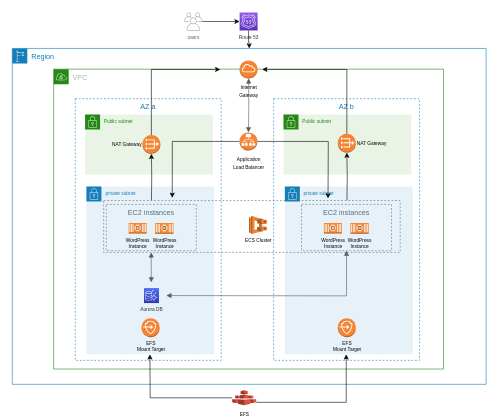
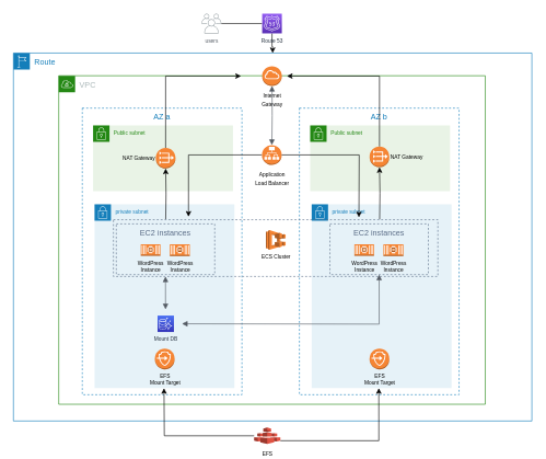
  <mxCell id="0" />
  <mxCell id="1" parent="0" />
  <mxCell id="2" value="AZ b" style="fillColor=none;strokeColor=#147EBA;dashed=1;verticalAlign=top;fontStyle=0;fontColor=#147EBA;" vertex="1" parent="1"><mxGeometry x="455.75" y="163.75" width="243.25" height="436.25" as="geometry" /></mxCell>
  <mxCell id="3" value="AZ a" style="fillColor=none;strokeColor=#147EBA;dashed=1;verticalAlign=top;fontStyle=0;fontColor=#147EBA;" vertex="1" parent="1"><mxGeometry x="124.94" y="163.75" width="243.25" height="436.25" as="geometry" /></mxCell>
- <mxCell id="4" value="Region" style="points=[[0,0],[0.25,0],[0.5,0],[0.75,0],[1,0],[1,0.25],[1,0.5],[1,0.75],[1,1],[0.75,1],[0.5,1],[0.25,1],[0,1],[0,0.75],[0,0.5],[0,0.25]];outlineConnect=0;gradientColor=none;html=1;whiteSpace=wrap;fontSize=12;fontStyle=0;shape=mxgraph.aws4.group;grIcon=mxgraph.aws4.group_region;strokeColor=#147EBA;fillColor=none;verticalAlign=top;align=left;spacingLeft=30;fontColor=#147EBA;dashed=0;" vertex="1" parent="1"><mxGeometry x="20" y="80" width="790" height="560" as="geometry" /></mxCell>
+ <mxCell id="4" value="Route" style="points=[[0,0],[0.25,0],[0.5,0],[0.75,0],[1,0],[1,0.25],[1,0.5],[1,0.75],[1,1],[0.75,1],[0.5,1],[0.25,1],[0,1],[0,0.75],[0,0.5],[0,0.25]];outlineConnect=0;gradientColor=none;html=1;whiteSpace=wrap;fontSize=12;fontStyle=0;shape=mxgraph.aws4.group;grIcon=mxgraph.aws4.group_region;strokeColor=#147EBA;fillColor=none;verticalAlign=top;align=left;spacingLeft=30;fontColor=#147EBA;dashed=0;" vertex="1" parent="1"><mxGeometry x="20" y="80" width="790" height="560" as="geometry" /></mxCell>
  <mxCell id="5" value="VPC" style="points=[[0,0],[0.25,0],[0.5,0],[0.75,0],[1,0],[1,0.25],[1,0.5],[1,0.75],[1,1],[0.75,1],[0.5,1],[0.25,1],[0,1],[0,0.75],[0,0.5],[0,0.25]];outlineConnect=0;gradientColor=none;html=1;whiteSpace=wrap;fontSize=12;fontStyle=0;shape=mxgraph.aws4.group;grIcon=mxgraph.aws4.group_vpc;strokeColor=#248814;fillColor=none;verticalAlign=top;align=left;spacingLeft=30;fontColor=#AAB7B8;dashed=0;" vertex="1" parent="1"><mxGeometry x="89" y="114.5" width="650" height="500" as="geometry" /></mxCell>
  <mxCell id="6" value="private subnet" style="points=[[0,0],[0.25,0],[0.5,0],[0.75,0],[1,0],[1,0.25],[1,0.5],[1,0.75],[1,1],[0.75,1],[0.5,1],[0.25,1],[0,1],[0,0.75],[0,0.5],[0,0.25]];outlineConnect=0;gradientColor=none;html=1;whiteSpace=wrap;fontSize=8;fontStyle=0;shape=mxgraph.aws4.group;grIcon=mxgraph.aws4.group_security_group;grStroke=0;strokeColor=#147EBA;fillColor=#E6F2F8;verticalAlign=top;align=left;spacingLeft=30;fontColor=#147EBA;dashed=0;" vertex="1" parent="1"><mxGeometry x="143.62" y="310" width="213.13" height="280" as="geometry" /></mxCell>
- <mxCell id="7" value="Aurora DB" style="outlineConnect=0;fontColor=#232F3E;gradientColor=#4D72F3;gradientDirection=north;fillColor=#3334B9;strokeColor=#ffffff;dashed=0;verticalLabelPosition=bottom;verticalAlign=top;align=center;html=1;fontSize=8;fontStyle=0;aspect=fixed;shape=mxgraph.aws4.resourceIcon;resIcon=mxgraph.aws4.aurora;labelBackgroundColor=none;labelBorderColor=none;" vertex="1" parent="1"><mxGeometry x="239.56" y="479.5" width="25" height="25" as="geometry" /></mxCell>
+ <mxCell id="7" value="Mount DB" style="outlineConnect=0;fontColor=#232F3E;gradientColor=#4D72F3;gradientDirection=north;fillColor=#3334B9;strokeColor=#ffffff;dashed=0;verticalLabelPosition=bottom;verticalAlign=top;align=center;html=1;fontSize=8;fontStyle=0;aspect=fixed;shape=mxgraph.aws4.resourceIcon;resIcon=mxgraph.aws4.aurora;labelBackgroundColor=none;labelBorderColor=none;" vertex="1" parent="1"><mxGeometry x="239.56" y="479.5" width="25" height="25" as="geometry" /></mxCell>
  <mxCell id="8" value="EFS &lt;br&gt;Mount Target" style="outlineConnect=0;dashed=0;verticalLabelPosition=bottom;verticalAlign=top;align=center;html=1;shape=mxgraph.aws3.endpoints;fillColor=#F58534;gradientColor=none;labelBackgroundColor=none;fontSize=8;aspect=fixed;labelPosition=center;" vertex="1" parent="1"><mxGeometry x="235.56" y="530" width="30" height="31.3" as="geometry" /></mxCell>
  <mxCell id="9" value="Public subnet" style="points=[[0,0],[0.25,0],[0.5,0],[0.75,0],[1,0],[1,0.25],[1,0.5],[1,0.75],[1,1],[0.75,1],[0.5,1],[0.25,1],[0,1],[0,0.75],[0,0.5],[0,0.25]];outlineConnect=0;gradientColor=none;html=1;whiteSpace=wrap;fontSize=8;fontStyle=0;shape=mxgraph.aws4.group;grIcon=mxgraph.aws4.group_security_group;grStroke=0;strokeColor=#248814;fillColor=#E9F3E6;verticalAlign=top;align=left;spacingLeft=30;fontColor=#248814;dashed=0;labelBackgroundColor=none;" vertex="1" parent="1"><mxGeometry x="141.37" y="190" width="213.13" height="100" as="geometry" /></mxCell>
  <mxCell id="10" style="edgeStyle=orthogonalEdgeStyle;rounded=0;orthogonalLoop=1;jettySize=auto;html=1;fontSize=8;" edge="1" parent="1" source="11"><mxGeometry relative="1" as="geometry"><mxPoint x="366.75" y="115" as="targetPoint" /><Array as="points"><mxPoint x="251.75" y="115" /></Array></mxGeometry></mxCell>
  <mxCell id="11" value="NAT Gateway" style="outlineConnect=0;dashed=0;verticalLabelPosition=middle;verticalAlign=middle;align=right;html=1;shape=mxgraph.aws3.vpc_nat_gateway;fillColor=#F58534;gradientColor=none;labelBackgroundColor=none;fontSize=8;aspect=fixed;labelPosition=left;" vertex="1" parent="1"><mxGeometry x="236.94" y="224.35" width="30" height="31.3" as="geometry" /></mxCell>
  <mxCell id="12" value="private subnet" style="points=[[0,0],[0.25,0],[0.5,0],[0.75,0],[1,0],[1,0.25],[1,0.5],[1,0.75],[1,1],[0.75,1],[0.5,1],[0.25,1],[0,1],[0,0.75],[0,0.5],[0,0.25]];outlineConnect=0;gradientColor=none;html=1;whiteSpace=wrap;fontSize=8;fontStyle=0;shape=mxgraph.aws4.group;grIcon=mxgraph.aws4.group_security_group;grStroke=0;strokeColor=#147EBA;fillColor=#E6F2F8;verticalAlign=top;align=left;spacingLeft=30;fontColor=#147EBA;dashed=0;" vertex="1" parent="1"><mxGeometry x="474.43" y="310" width="213.13" height="280" as="geometry" /></mxCell>
  <mxCell id="13" value="EFS &lt;br&gt;Mount Target" style="outlineConnect=0;dashed=0;verticalLabelPosition=bottom;verticalAlign=top;align=center;html=1;shape=mxgraph.aws3.endpoints;fillColor=#F58534;gradientColor=none;labelBackgroundColor=none;fontSize=8;aspect=fixed;labelPosition=center;" vertex="1" parent="1"><mxGeometry x="562.75" y="530" width="30" height="31.3" as="geometry" /></mxCell>
  <mxCell id="14" value="Public subnet" style="points=[[0,0],[0.25,0],[0.5,0],[0.75,0],[1,0],[1,0.25],[1,0.5],[1,0.75],[1,1],[0.75,1],[0.5,1],[0.25,1],[0,1],[0,0.75],[0,0.5],[0,0.25]];outlineConnect=0;gradientColor=none;html=1;whiteSpace=wrap;fontSize=8;fontStyle=0;shape=mxgraph.aws4.group;grIcon=mxgraph.aws4.group_security_group;grStroke=0;strokeColor=#248814;fillColor=#E9F3E6;verticalAlign=top;align=left;spacingLeft=30;fontColor=#248814;dashed=0;labelBackgroundColor=none;" vertex="1" parent="1"><mxGeometry x="472.18" y="190" width="213.13" height="100" as="geometry" /></mxCell>
  <mxCell id="15" style="edgeStyle=orthogonalEdgeStyle;rounded=0;orthogonalLoop=1;jettySize=auto;html=1;fontSize=8;" edge="1" parent="1" source="16"><mxGeometry relative="1" as="geometry"><mxPoint x="436.75" y="115" as="targetPoint" /><Array as="points"><mxPoint x="578.75" y="115" /></Array></mxGeometry></mxCell>
  <mxCell id="16" value="NAT Gateway" style="outlineConnect=0;dashed=0;verticalLabelPosition=middle;verticalAlign=middle;align=left;html=1;shape=mxgraph.aws3.vpc_nat_gateway;fillColor=#F58534;gradientColor=none;labelBackgroundColor=none;fontSize=8;aspect=fixed;labelPosition=right;" vertex="1" parent="1"><mxGeometry x="562.75" y="222.35" width="30" height="31.3" as="geometry" /></mxCell>
- <mxCell id="17" style="edgeStyle=orthogonalEdgeStyle;rounded=0;orthogonalLoop=1;jettySize=auto;html=1;" edge="1" parent="1" source="18" target="20"><mxGeometry relative="1" as="geometry" /></mxCell>
+ <mxCell id="17" style="edgeStyle=orthogonalEdgeStyle;rounded=0;orthogonalLoop=1;jettySize=auto;html=1;endArrow=none;" edge="1" parent="1" source="18" target="20"><mxGeometry relative="1" as="geometry" /></mxCell>
  <mxCell id="18" value="users" style="outlineConnect=0;gradientColor=none;fontColor=#545B64;strokeColor=none;fillColor=#879196;dashed=0;verticalLabelPosition=bottom;verticalAlign=top;align=center;html=1;fontSize=8;fontStyle=0;aspect=fixed;shape=mxgraph.aws4.illustration_users;pointerEvents=1" vertex="1" parent="1"><mxGeometry x="306.75" y="20" width="30" height="30" as="geometry" /></mxCell>
  <mxCell id="19" style="edgeStyle=orthogonalEdgeStyle;rounded=0;orthogonalLoop=1;jettySize=auto;html=1;" edge="1" parent="1" source="20" target="4"><mxGeometry relative="1" as="geometry" /></mxCell>
  <mxCell id="20" value="Route 53" style="outlineConnect=0;fontColor=#232F3E;gradientColor=#945DF2;gradientDirection=north;fillColor=#5A30B5;strokeColor=#ffffff;dashed=0;verticalLabelPosition=bottom;verticalAlign=top;align=center;html=1;fontSize=8;fontStyle=0;aspect=fixed;shape=mxgraph.aws4.resourceIcon;resIcon=mxgraph.aws4.route_53;" vertex="1" parent="1"><mxGeometry x="399" y="20" width="30" height="30" as="geometry" /></mxCell>
  <mxCell id="21" value="&lt;font style=&quot;font-size: 8px&quot;&gt;Internet &lt;br&gt;Gateway&lt;/font&gt;" style="outlineConnect=0;dashed=0;verticalLabelPosition=bottom;verticalAlign=top;align=center;html=1;shape=mxgraph.aws3.internet_gateway;fillColor=#F58534;gradientColor=none;labelBackgroundColor=none;" vertex="1" parent="1"><mxGeometry x="399" y="100" width="30" height="30" as="geometry" /></mxCell>
  <mxCell id="22" style="edgeStyle=orthogonalEdgeStyle;rounded=0;orthogonalLoop=1;jettySize=auto;html=1;" edge="1" parent="1" source="23"><mxGeometry relative="1" as="geometry"><mxPoint x="286.75" y="329" as="targetPoint" /><Array as="points"><mxPoint x="286.75" y="235" /><mxPoint x="286.75" y="329" /></Array></mxGeometry></mxCell>
  <mxCell id="23" value="&lt;font style=&quot;font-size: 8px&quot;&gt;Application&lt;br&gt;Load Balancer&lt;/font&gt;" style="outlineConnect=0;dashed=0;verticalLabelPosition=bottom;verticalAlign=top;align=center;html=1;shape=mxgraph.aws3.application_load_balancer;fillColor=#F58536;gradientColor=none;labelBackgroundColor=none;" vertex="1" parent="1"><mxGeometry x="398.75" y="220" width="30" height="30" as="geometry" /></mxCell>
- <mxCell id="24" value="&lt;font style=&quot;font-size: 8px&quot;&gt;ECS Cluster&lt;/font&gt;" style="outlineConnect=0;dashed=0;verticalLabelPosition=bottom;verticalAlign=top;align=center;html=1;shape=mxgraph.aws3.ecs;fillColor=#F58534;gradientColor=none;labelBackgroundColor=none;fontSize=8;" vertex="1" parent="1"><mxGeometry x="414.75" y="359.5" width="30" height="30" as="geometry" /></mxCell>
+ <mxCell id="24" value="&lt;font style=&quot;font-size: 8px&quot;&gt;ECS Cluster&lt;/font&gt;" style="outlineConnect=0;dashed=0;verticalLabelPosition=bottom;verticalAlign=top;align=center;html=1;shape=mxgraph.aws3.ecs;fillColor=#F58534;gradientColor=none;labelBackgroundColor=none;fontSize=8;" vertex="1" parent="1"><mxGeometry x="404.75" y="349.5" width="30" height="30" as="geometry" /></mxCell>
  <mxCell id="25" style="edgeStyle=orthogonalEdgeStyle;rounded=0;orthogonalLoop=1;jettySize=auto;html=1;entryX=0.25;entryY=0;entryDx=0;entryDy=0;fontSize=8;" edge="1" parent="1" source="23"><mxGeometry relative="1" as="geometry"><mxPoint x="546.435" y="330" as="targetPoint" /></mxGeometry></mxCell>
  <mxCell id="26" value="" style="edgeStyle=orthogonalEdgeStyle;html=1;endArrow=block;elbow=vertical;startArrow=block;startFill=1;endFill=1;strokeColor=#545B64;rounded=0;fontSize=8;" edge="1" parent="1" target="21"><mxGeometry width="100" relative="1" as="geometry"><mxPoint x="413.75" y="220" as="sourcePoint" /><mxPoint x="76.75" y="300" as="targetPoint" /></mxGeometry></mxCell>
  <mxCell id="27" value="" style="group" vertex="1" connectable="0" parent="1"><mxGeometry x="176.75" y="340" width="155.5" height="77.17" as="geometry" /></mxCell>
  <mxCell id="28" value="EC2 instances" style="fillColor=none;strokeColor=#5A6C86;dashed=1;verticalAlign=top;fontStyle=0;fontColor=#5A6C86;labelBackgroundColor=none;aspect=fixed;" vertex="1" parent="27"><mxGeometry width="150" height="77.17" as="geometry" /></mxCell>
  <mxCell id="29" value="WordPress&lt;br&gt;Instance" style="outlineConnect=0;dashed=0;verticalLabelPosition=bottom;verticalAlign=top;align=center;html=1;shape=mxgraph.aws3.ec2_compute_container_2;fillColor=#F58534;gradientColor=none;labelBackgroundColor=none;fontSize=8;aspect=fixed;" vertex="1" parent="27"><mxGeometry x="37.25" y="31.14" width="30" height="17.42" as="geometry" /></mxCell>
  <mxCell id="30" value="WordPress&lt;br&gt;Instance" style="outlineConnect=0;dashed=0;verticalLabelPosition=bottom;verticalAlign=top;align=center;html=1;shape=mxgraph.aws3.ec2_compute_container_2;fillColor=#F58534;gradientColor=none;labelBackgroundColor=none;fontSize=8;aspect=fixed;" vertex="1" parent="27"><mxGeometry x="81.5" y="31.14" width="30.5" height="17.71" as="geometry" /></mxCell>
  <mxCell id="31" value="" style="shape=image;html=1;verticalAlign=top;verticalLabelPosition=bottom;labelBackgroundColor=#ffffff;imageAspect=0;aspect=fixed;image=https://cdn3.iconfinder.com/data/icons/logos-and-brands-adobe/512/97_Docker-128.png" vertex="1" parent="27"><mxGeometry x="135.5" width="20" height="20" as="geometry" /></mxCell>
  <mxCell id="32" value="" style="group" vertex="1" connectable="0" parent="1"><mxGeometry x="502.25" y="340" width="155.5" height="77.17" as="geometry" /></mxCell>
  <mxCell id="33" value="EC2 instances" style="fillColor=none;strokeColor=#5A6C86;dashed=1;verticalAlign=top;fontStyle=0;fontColor=#5A6C86;labelBackgroundColor=none;aspect=fixed;" vertex="1" parent="32"><mxGeometry width="150" height="77.17" as="geometry" /></mxCell>
  <mxCell id="34" value="WordPress&lt;br&gt;Instance" style="outlineConnect=0;dashed=0;verticalLabelPosition=bottom;verticalAlign=top;align=center;html=1;shape=mxgraph.aws3.ec2_compute_container_2;fillColor=#F58534;gradientColor=none;labelBackgroundColor=none;fontSize=8;aspect=fixed;" vertex="1" parent="32"><mxGeometry x="37.25" y="31.14" width="30" height="17.42" as="geometry" /></mxCell>
  <mxCell id="35" value="WordPress&lt;br&gt;Instance" style="outlineConnect=0;dashed=0;verticalLabelPosition=bottom;verticalAlign=top;align=center;html=1;shape=mxgraph.aws3.ec2_compute_container_2;fillColor=#F58534;gradientColor=none;labelBackgroundColor=none;fontSize=8;aspect=fixed;" vertex="1" parent="32"><mxGeometry x="81.5" y="31.14" width="30.5" height="17.71" as="geometry" /></mxCell>
  <mxCell id="36" value="" style="shape=image;html=1;verticalAlign=top;verticalLabelPosition=bottom;labelBackgroundColor=#ffffff;imageAspect=0;aspect=fixed;image=https://cdn3.iconfinder.com/data/icons/logos-and-brands-adobe/512/97_Docker-128.png" vertex="1" parent="32"><mxGeometry x="135.5" width="20" height="20" as="geometry" /></mxCell>
  <mxCell id="37" style="edgeStyle=orthogonalEdgeStyle;rounded=0;orthogonalLoop=1;jettySize=auto;html=1;entryX=0.5;entryY=1;entryDx=0;entryDy=0;entryPerimeter=0;fontSize=8;" edge="1" parent="1" target="11"><mxGeometry relative="1" as="geometry"><mxPoint x="252" y="333" as="sourcePoint" /></mxGeometry></mxCell>
  <mxCell id="38" style="edgeStyle=orthogonalEdgeStyle;rounded=0;orthogonalLoop=1;jettySize=auto;html=1;fontSize=8;" edge="1" parent="1" target="16"><mxGeometry relative="1" as="geometry"><mxPoint x="578" y="333" as="sourcePoint" /></mxGeometry></mxCell>
  <mxCell id="39" value="" style="edgeStyle=orthogonalEdgeStyle;html=1;endArrow=block;elbow=vertical;startArrow=block;startFill=1;endFill=1;strokeColor=#545B64;rounded=0;fontSize=8;" edge="1" parent="1"><mxGeometry width="100" relative="1" as="geometry"><mxPoint x="251.65" y="420" as="sourcePoint" /><mxPoint x="251.75" y="470" as="targetPoint" /><Array as="points"><mxPoint x="251.75" y="430" /><mxPoint x="251.75" y="430" /></Array></mxGeometry></mxCell>
  <mxCell id="40" value="" style="edgeStyle=orthogonalEdgeStyle;html=1;endArrow=block;elbow=vertical;startArrow=block;startFill=1;endFill=1;strokeColor=#545B64;rounded=0;fontSize=8;entryX=0.5;entryY=1;entryDx=0;entryDy=0;" edge="1" parent="1" target="33"><mxGeometry width="100" relative="1" as="geometry"><mxPoint x="276.75" y="492" as="sourcePoint" /><mxPoint x="26.75" y="390" as="targetPoint" /></mxGeometry></mxCell>
  <mxCell id="41" value="" style="fillColor=none;strokeColor=#5A6C86;dashed=1;verticalAlign=top;fontStyle=0;fontColor=#5A6C86;labelBackgroundColor=none;" vertex="1" parent="1"><mxGeometry x="172.31" y="333.59" width="494.44" height="86.41" as="geometry" /></mxCell>
  <mxCell id="42" style="edgeStyle=orthogonalEdgeStyle;rounded=0;orthogonalLoop=1;jettySize=auto;html=1;fontSize=8;" edge="1" parent="1" source="44"><mxGeometry relative="1" as="geometry"><mxPoint x="576.75" y="590" as="targetPoint" /><Array as="points"><mxPoint x="576.75" y="670" /><mxPoint x="576.75" y="590" /></Array></mxGeometry></mxCell>
  <mxCell id="43" style="edgeStyle=orthogonalEdgeStyle;rounded=0;orthogonalLoop=1;jettySize=auto;html=1;fontSize=8;" edge="1" parent="1" source="44"><mxGeometry relative="1" as="geometry"><mxPoint x="249.436" y="590" as="targetPoint" /></mxGeometry></mxCell>
  <mxCell id="44" value="&lt;font style=&quot;font-size: 8px&quot;&gt;EFS&lt;/font&gt;" style="outlineConnect=0;dashed=0;verticalLabelPosition=bottom;verticalAlign=top;align=center;html=1;shape=mxgraph.aws3.efs;fillColor=#E05243;gradientColor=none;labelBackgroundColor=none;aspect=fixed;" vertex="1" parent="1"><mxGeometry x="386.75" y="650" width="40" height="25" as="geometry" /></mxCell>
